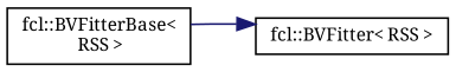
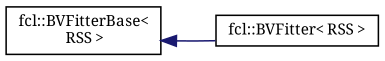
  digraph {
    rankdir=LR
    fontname="Noto Serif"
    node [color=black fillcolor=white fontname="Noto Serif" fontsize=10 shape=record style=filled]
    n1 [height=0.2 label="fcl::BVFitterBase\<\l RSS \>" width=0.4]
    n2 [height=0.2 label="fcl::BVFitter\< RSS \>" width=0.4]
-   n2 -> n1 [color=midnightblue dir=back fontname="Noto Serif" fontsize=10 labelfontname=FreeSans labelfontsize=10 style=solid]
+   n1 -> n2 [color=midnightblue dir=back fontname="Noto Serif" fontsize=10 labelfontname=FreeSans labelfontsize=10 style=solid]
  }
